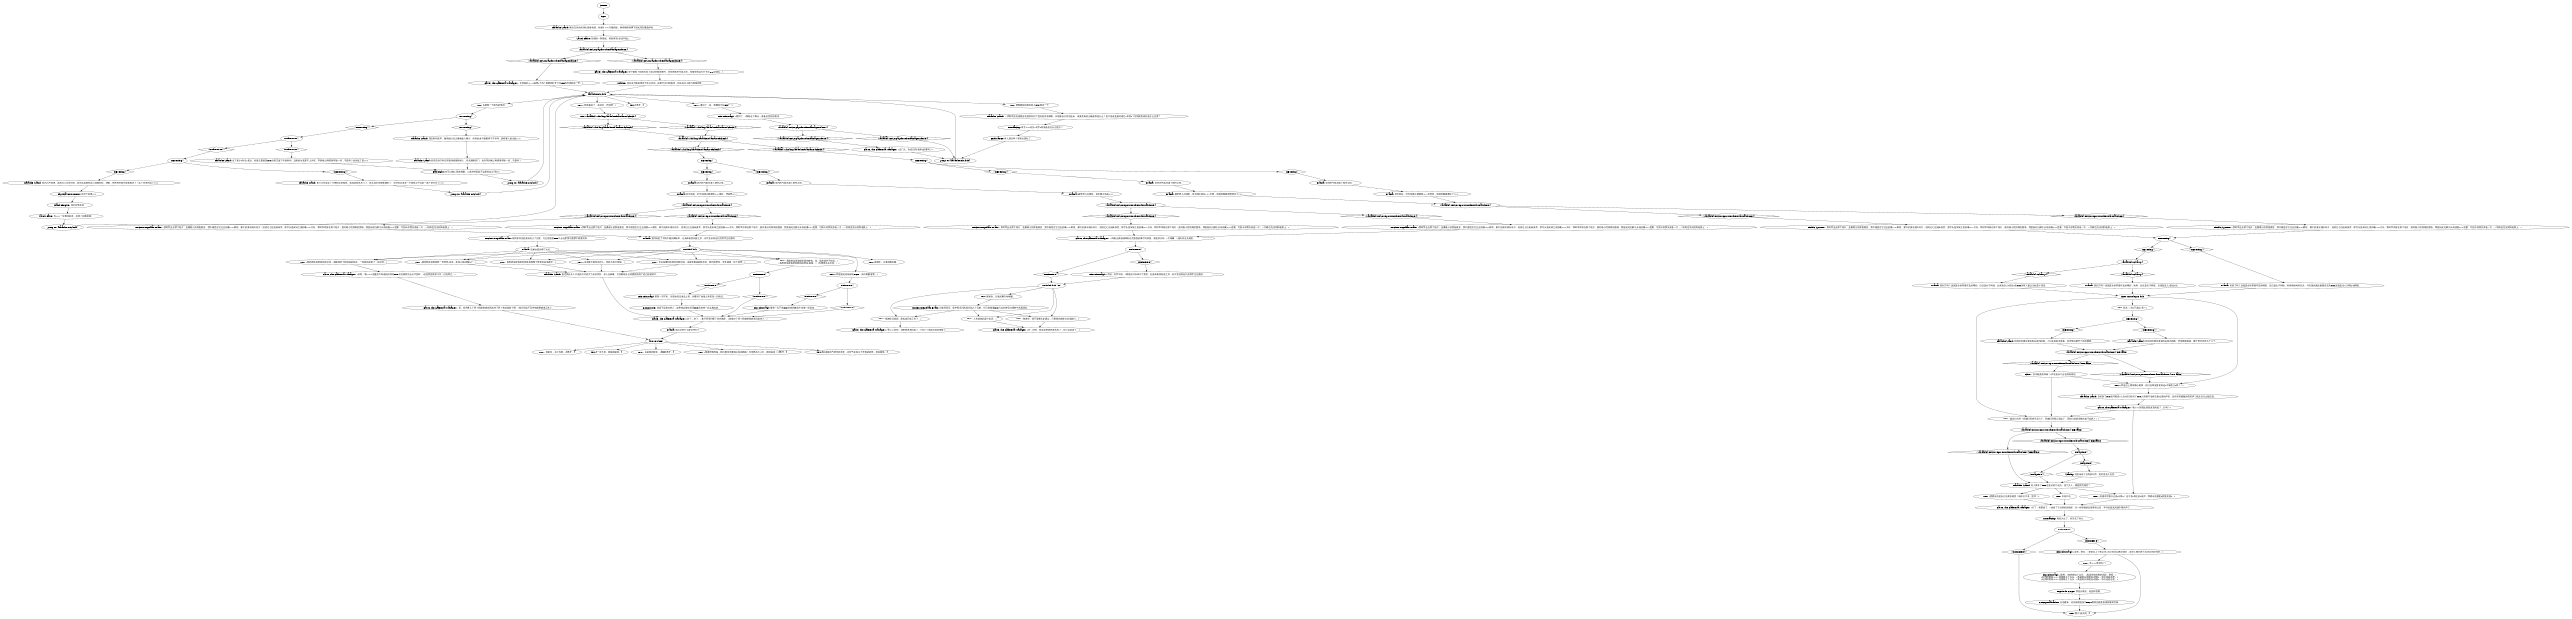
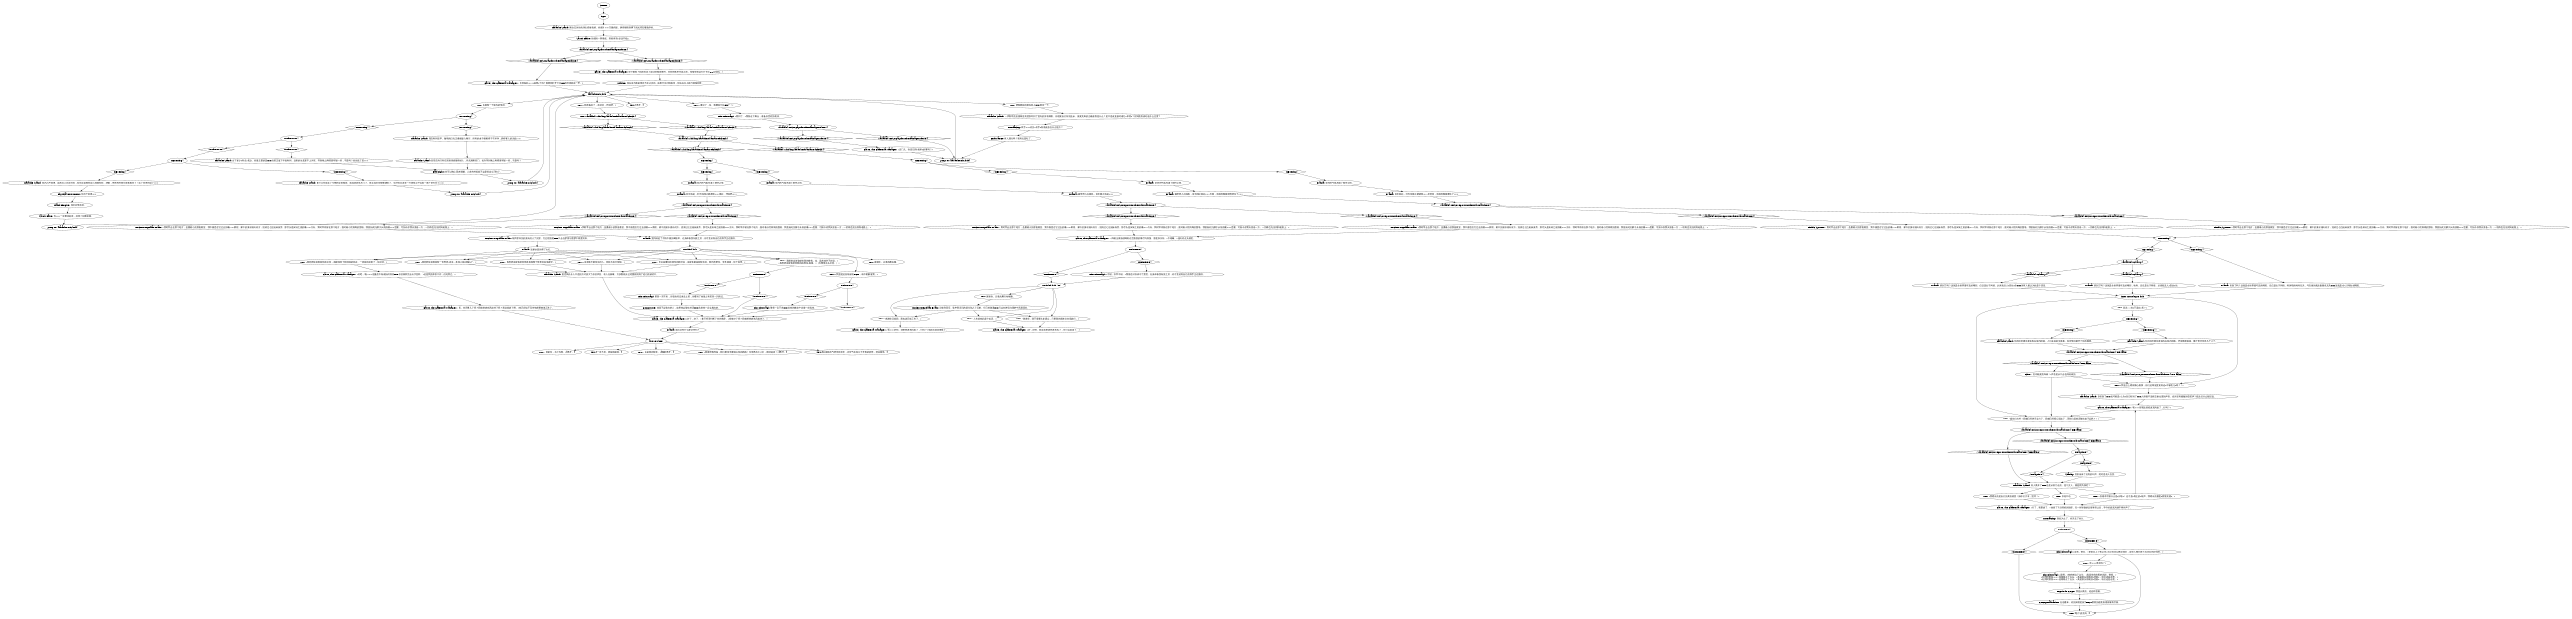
  digraph {
    n1 [label=START]
    n2 [label=input]
    n3 [label="Karaoke Stand: 舞台已为你的演出准备就绪。你感到……万籁俱寂，静得能听到脚下的光球在嘎吱作响。"]
    n4 [label="Savoir Faire: 你感到一阵晕眩。突然有些*步伐不稳*。"]
    n5 [label="Drama: 室内的气氛充满了期待之情。"]
    n6 [label="Drama: 音乐响起，灯光也随之被调暗……很好。开唱吧……"]
    n7 [label="Variable[\"TASK.report_to_the_tribunal_done\"]"]
    n8 [label="Half Light: 你可以晚上再来唱嘛。人多的时候就不会显得这么可怕了。"]
    n9 [label="Jump to: [karaoke mic hub]"]
    n10 [label="karaoke mic hub"]
    n11 [label="You: 谢谢你，古老的爬行动物脑。"]
    n12 [label="Ancient Reptilian Brain: 没收到回应。歌声那深沉的源头陷入了沉默。它已然隐退——只会在梦境与噩梦中再度回归。"]
    n13 [label="You: “人生就他妈是个笑话。”"]
    n14 [label="You: “谢谢你。我不需要太多观众，只要我的朋友们在场就行。”"]
    n15 [label="You: “感谢你迁就我。我也该回去工作了。”"]
    n16 [label="Garte, the Cafeteria Manager: “呃……好吧。我要把麦克风拔了，行吗？”他说完就直接拔了。"]
    n17 [label="You: 原地不动。"]
    n18 [label="Garte, the Cafeteria Manager: “行了，我要拔了。”他按了下点唱机的顶部。在一丝轻微的反馈噪音之后，手中的麦克风便不再作声了。"]
    n19 [label="Interfacing: 到此为止了。你失去了动力。"]
    n20 [label="Variable[\"TASK.pay_for_the_damages_done\"]"]
    n21 [label="Garte, the Cafeteria Manager: “没门儿。你还记得*账单*的事吗？”"]
    n22 [label="Jump to: [karaoke mic hub]"]
    n23 [label="You: “这首歌不献给任何人。我仅为自己歌唱。”"]
    n24 [label="Karaoke Stand: 麦克风以令人不适的方式放大了你的声音。有人在咳嗽。大多数观众已经重新回到了他们的谈话中。"]
    n25 [label="Garte, the Cafeteria Manager: “好了，好了。”餐厅经理打断了你的致辞。“准备好了吗？我都想把麦克风拔掉了。”"]
    n26 [label="Savoir Faire: 你……一定要动起来，好吗？别傻呆着。"]
    n27 [label="Jump to: [karaoke mic hub]"]
    n28 [label="Garte, the Cafeteria Manager: “好，好的。我这就要拔掉麦克风了，你可以退场了。”"]
    n29 [label="IsKimHere()"]
    n30 [label="IsKimHere()" shape=diamond]
    n31 [label="!(IsKimHere())" shape=diamond]
    n32 [label="Variable[\"TASK.report_to_the_tribunal_done\"]"]
    n33 [label="Variable[\"TASK.report_to_the_tribunal_done\"]" shape=diamond]
    n34 [label="!(Variable[\"TASK.report_to_the_tribunal_done\"])" shape=diamond]
    n35 [label="Limbic System: “我时常会去那个地方，圣桑最小的那座教堂。我不愿思念它过去的噢……辉煌。雾中的溪水涌向何方，流淌过七位姐妹身旁。那尽头是灰域之崖的噢……方向。我时常停留在那个地方，面对着小院四周的围墙。我曾如此沉醉于从前的噢……思量。可如今你我天涯各一方，一切再也无法回到老路上。”"]
    n36 [label="Limbic System: “我时常会去那个地方，圣桑最小的那座教堂。我不愿思念它过去的噢……辉煌。雾中的溪水涌向何方，流淌过七位姐妹身旁。那尽头是灰域之崖的噢……方向。我时常停留在那个地方，面对着小院四周的围墙。我曾如此沉醉于从前的噢……思量。可如今你我天涯各一方，一切再也无法回到老路上。”"]
    n37 [label="IsEvening()"]
    n38 [label="Variable[\"TASK.pay_for_the_damages_done\"]" shape=diamond]
    n39 [label="!(Variable[\"TASK.pay_for_the_damages_done\"])" shape=diamond]
    n40 [label="Garte, the Cafeteria Manager: “你准备好……*搞事*了吗？需要我打开卡拉OK的时候就说一声。”"]
    n41 [label="Garte, the Cafeteria Manager: 你干嘛呢？我跟你说了这仅限顾客使用。在你把账单付清之前，别指望我会打开卡拉OK点唱机。”"]
    n42 [label="Volition: 他在这方面是绝对不会让步的。如果不先付清账单，你站在台上就只能做彩排。"]
    n43 [label="You: 先观察一下室内的情况。"]
    n44 [label="IsMorning()"]
    n45 [label="IsMorning()" shape=diamond]
    n46 [label="!(IsMorning())" shape=diamond]
    n47 [label="IsAfternoon()"]
    n48 [label="IsAfternoon()" shape=diamond]
    n49 [label="!(IsAfternoon())" shape=diamond]
    n50 [label="Karaoke Stand: 台下多少*有点*观众。但最主要的是——当前正值下午觉时间。这里的生意算不上兴旺。等到晚上再唱更明智一些，不是吗？但你说了算……"]
    n51 [label="IsEvening()"]
    n52 [label="IsEvening()" shape=diamond]
    n53 [label="!(IsEvening())" shape=diamond]
    n54 [label="Ancient Reptilian Brain: “我时常会去那个地方，圣桑最小的那座教堂。我不愿思念它过去的噢……辉煌。雾中的溪水涌向何方，流淌过七位姐妹身旁。那尽头是灰域之崖的噢……方向。我时常停留在那个地方，面对着小院四周的围墙。我曾如此沉醉于从前的噢……思量。可如今你我天涯各一方，一切再也无法回到老路上。”"]
    n55 [label="Garte, the Cafeteria Manager: 一阵相当孤独的喝彩在空荡荡的餐厅内回荡。那是加尔特。“不错嘛。”他向你点头致意。"]
    n56 [label="IsKimHere()"]
    n57 [label="Kim Kitsuragi: “不错，非常不错。”警督也对你表示了赞赏。在身体恢复知觉之后，你才意识到自己的双手正在颤抖。"]
    n58 [label="Untitled hub (00)"]
    n59 [label="You: “我唱出的是自己的真实感受！操你们大爷，渣滓！”"]
    n60 [label="Kim Kitsuragi: “走吧，警官。”警督合上了笔记本“无论你怎么教训他们，这些人都分辨不出演出的好坏的。”"]
    n61 [label="You: “你……喜欢吗？”"]
    n62 [label="You: [放下麦克风。]"]
    n63 [label="Kim Kitsuragi: “是啊，”他稍稍点了点头。“真是彻头彻尾的悲剧，警探。”\n“杜博阿警探……”他稍稍点了点头。“真是彻头彻尾的*悲剧*，咱们还是走吧。”\n“杜博阿警督……”他稍稍点了点头。“真是彻头彻尾的*悲剧*，咱们还是走吧。”"]
    n64 [label="IsKimHere()" shape=diamond]
    n65 [label="!(IsKimHere())" shape=diamond]
    n66 [label="IsEvening()" shape=diamond]
    n67 [label="!(IsEvening())" shape=diamond]
    n68 [label="You: “我准备好了，加尔特，开始吧。”"]
    n69 [label="You: [离开。]"]
    n70 [label="You: “看好了，金。我要唱卡拉OK了！”"]
    n71 [label="You: 把嘴唇贴到麦克风上——测试一下。"]
    n72 [label="Karaoke Stand: 室内人声鼎沸。虽然没人注意到你，但你还是感到自己两腿发软。好嘛，突然有对情侣在看着你了！这下你更怯场了……"]
    n73 [label="Karaoke Stand: 餐厅已经清走了今晚的全部顾客。就连厨房也关门了。甚至连灯光都被调暗了。也许你应该在一片黑暗之中高歌一曲？快打烊了……"]
    n74 [label="Physical Instrument: 你大汗淋漓……"]
    n75 [label="Jump to: [karaoke mic hub]"]
    n76 [label="Karaoke Stand: 现在时间还早，微弱的日光正慢慢渗入餐厅。所有的桌子都擦得干干净净，静待客人的光临……"]
    n77 [label="Karaoke Stand: 目前店内只有在厨房里煮咖啡的人，尚无顾客登门。也许等到晚上再唱更明智一些，不是吗？"]
    n78 [label="You: [一言不发，神秘地退场。]"]
    n79 [label="You: “你根本不懂什么是*好歌*！这才是*真正的*歌声。我唱出的都是*真情实感*。”"]
    n80 [label="Drama: 室内响起了不情不愿的喝彩声。在身体恢复知觉之后，你才意识到自己的双手正在颤抖。"]
    n81 [label="Untitled hub"]
    n82 [label="You: “无论是哪位给我写的那封信，这首歌都是献给你的。我仍然爱你。非常感谢，你个混球。”"]
    n83 [label="You: “我想把这首歌献给加尔特，感谢他给了我演唱的机会。一切都太操蛋了，加尔特。”"]
    n84 [label="You: “我想把这首歌献给一击即溃·迈克，其他人都*弱爆*了。”"]
    n85 [label="You: 谢谢你，古老的爬虫脑。"]
    n86 [label="You: “我想把这首歌献给终将吞噬整个世界的灰域虚空。”"]
    n87 [label="You: “我想把这首歌献给我的搭档，金。虽然他并不在场。”\n“我想把这首歌献给我的搭档金·曷城。”（向警督点头示意。）”"]
    n88 [label="You: “我想把这首歌献给RCM，请不要解雇我。”"]
    n89 [label="Ancient Reptilian Brain: “我时常会去那个地方，圣桑最小的那座教堂。我不愿思念它过去的噢……辉煌。雾中的溪水涌向何方，流淌过七位姐妹身旁。那尽头是灰域之崖的噢……方向。我时常停留在那个地方，面对着小院四周的围墙。我曾如此沉醉于从前的噢……思量。可如今你我天涯各一方，一切再也无法回到老路上。”"]
    n90 [label="Garte, the Cafeteria Manager: “呃，你完事儿了吗？我能把麦克风拔掉了吗？我这就拔了啊。”他已经迫不及待地想要恢复正常了。"]
    n91 [label="are we done"]
    n92 [label="You: “这是我的荣幸。”[鞠躬离开。]"]
    n93 [label="You: “夜幕即将降临，我们要亲手缝制白色的风帆！全世界的工人们，团结起来！”[离开。]"]
    n94 [label="You: [以拔枪的气势伸出双手，向空气比划几下开枪的姿势，然后退场。]"]
    n95 [label="You: “感谢你，马丁内斯。”[离开。]"]
    n96 [label="Drama: 音乐响起，灯光也随之被调暗……突然间，你感到喉咙哽住了……"]
    n97 [label="Drama: 听到了吗？这就是全世界最可悲的喝彩。仅仅是出于同情。和演唱的时间无关，与在场的观众数量也无关——这就是*令人同情*的喝彩。"]
    n98 [label="inner monologue hub"]
    n99 [label="You: “我在台上唱得撕心裂肺，你们这帮混蛋觉得还*不够劲儿*吗？！”"]
    n100 [label="You: “操你们大爷！我都已经拼尽全力了。我都已经呕心沥血了，而你们居然还敢给老子起哄？！”"]
    n101 [label="You: 直说：“你*不喜欢*吧？”"]
    n102 [label="Variable[\"TASK.report_to_the_tribunal_done\"]" shape=diamond]
    n103 [label="!(Variable[\"TASK.report_to_the_tribunal_done\"])" shape=diamond]
    n104 [label="Ancient Reptilian Brain: “我时常会去那个地方，圣桑最小的那座教堂。我不愿思念它过去的噢……辉煌。雾中的溪水涌向何方，流淌过七位姐妹身旁。那尽头是灰域之崖的噢……方向。我时常停留在那个地方，面对着小院四周的围墙。我曾如此沉醉于从前的噢……思量。可如今你我天涯各一方，一切再也无法回到老路上。”"]
    n105 [label="Ancient Reptilian Brain: “我时常会去那个地方，圣桑最小的那座教堂。我不愿思念它过去的噢……辉煌。雾中的溪水涌向何方，流淌过七位姐妹身旁。那尽头是灰域之崖的噢……方向。我时常停留在那个地方，面对着小院四周的围墙。我曾如此沉醉于从前的噢……思量。可如今你我天涯各一方，一切再也无法回到老路上。”"]
    n106 [label="IsKimHere()"]
    n107 [label="IsKimHere()" shape=diamond]
    n108 [label="!(IsKimHere())" shape=diamond]
    n109 [label="Kim Kitsuragi: 警督一言不发，但在他转过身去之前，你看到了他脸上有笑容一闪而过。"]
    n110 [label="Composure: 他是不会脸红的人，如果他会脸红的话——此刻他一定会脸红的。"]
    n111 [label="Drama: 最后还有什么要交待吗？"]
    n112 [label="Inland Empire: 他们会恨你的。"]
    n113 [label="Garte, the Cafeteria Manager: “好吧，呃……”他显然不知该如何回应——你的致辞完全出乎意料。“这是我的本职工作，仅此而已。”"]
    n114 [label="Drama: 室内的气氛充满了期待之情。"]
    n115 [label="Drama: 磁带滑入点唱机，音乐随之响起……"]
    n116 [label="Variable[\"TASK.report_to_the_tribunal_done\"]"]
    n117 [label="Variable[\"tc.harry\"]"]
    n118 [label="Variable[\"tc.harry\"]" shape=diamond]
    n119 [label="!(Variable[\"tc.harry\"])" shape=diamond]
    n120 [label="Drama: 听到了吗？这就是全世界最可悲的喝彩，哈利。仅仅是出于同情。从来就没人*喜欢*你。"]
    n121 [label="Drama: 听到了吗？这就是全世界最可悲的喝彩。仅仅是出于同情。从来就没人*喜欢*你——所有人都认为你是个笑话。"]
    n122 [label="Endurance: 有人想吐吗？我有点想吐了。"]
    n123 [label="Variable[\"TASK.report_to_the_tribunal_done\"] == false"]
    n124 [label="Variable[\"TASK.report_to_the_tribunal_done\"] == false" shape=diamond]
    n125 [label="!(Variable[\"TASK.report_to_the_tribunal_done\"] == false)" shape=diamond]
    n126 [label="Glen: “别冲着麦克风喊！”声音是从工会包间传来的。"]
    n127 [label="Karaoke Stand: 你听到了——也可能是*认为*自己听到了——人群因不适而交换位置的声音。也许还有细微的窃笑声？观众们什么都没说。"]
    n128 [label="Karaoke Stand: 一声刺耳的反馈噪音突然惊吓到了室内的所有顾客。你感觉自己特别业余。握麦克风的正确姿势是什么？是不是该直接对着它*开唱*？你到底应该站在什么位置？"]
    n129 [label="Interfacing: 双手……你的*双手*到底该放在什么地方？"]
    n130 [label="IsEvening()"]
    n131 [label="IsEvening()" shape=diamond]
    n132 [label="!(IsEvening())" shape=diamond]
    n133 [label="Karaoke Stand: 你的话语通过麦克风在室内回荡。人们在远处交谈着。有对情侣避开了你的视线。"]
    n134 [label="Karaoke Stand: 你的话语通过麦克风在室内回荡。声音稀稀落落。餐厅里已经没几个人了。"]
    n135 [label="Esprit de Corps: 我是认真的。他这样想着。"]
    n136 [label="Conceptualization: 在他看来，你的演唱把身为RCM警察的感受表现得淋漓尽致。"]
    n137 [label="Drama: 磁带滑入点唱机，音乐随之响起……天呐，你感到喉咙突然哽住了……"]
    n138 [label="You: Variable[\"whirling.karaoke_drama_redcheck\"]"]
    n139 [label="Variable[\"whirling.karaoke_drama_redcheck\"]" shape=diamond]
    n140 [label="!(Variable[\"whirling.karaoke_drama_redcheck\"])" shape=diamond]
    n141 [label="Variable[\"whirling.karaoke_drama_redcheck\"]"]
    n142 [label="Variable[\"whirling.karaoke_drama_redcheck\"]" shape=diamond]
    n143 [label="!(Variable[\"whirling.karaoke_drama_redcheck\"])" shape=diamond]
    n144 [label="Kim Kitsuragi: “看到了。”警督走下舞台，准备欣赏你的表演。"]
    n145 [label="Variable[\"TASK.pay_for_the_damages_done\"]"]
    n146 [label="Variable[\"TASK.pay_for_the_damages_done\"]" shape=diamond]
    n147 [label="!(Variable[\"TASK.pay_for_the_damages_done\"])" shape=diamond]
    n148 [label="Variable[\"TASK.report_to_the_tribunal_done\"] == false"]
    n149 [label="Garte, the Cafeteria Manager: “呃……那我这就把麦克风拔了，行吗？”"]
    n150 [label="Variable[\"TASK.report_to_the_tribunal_done\"] == false" shape=diamond]
    n151 [label="!(Variable[\"TASK.report_to_the_tribunal_done\"] == false)" shape=diamond]
    n152 [label="IsKimHere()"]
    n153 [label="IsKimHere()" shape=diamond]
    n154 [label="!(IsKimHere())" shape=diamond]
    n155 [label="Kim Kitsuragi: 警督一言不发——但他的微笑中含着一丝忧伤。"]
    n156 [label="IsEvening()"]
    n157 [label="IsEvening()"]
    n158 [label="IsEvening()" shape=diamond]
    n159 [label="!(IsEvening())" shape=diamond]
    n160 [label="IsEvening()" shape=diamond]
    n161 [label="!(IsEvening())" shape=diamond]
    n162 [label="IsDaytime()"]
    n163 [label="Karaoke Stand: 有人离开了——还是从前门走的。是个女人。都是因为你吧？"]
    n164 [label="IsDaytime()" shape=diamond]
    n165 [label="!(IsDaytime())" shape=diamond]
    n166 [label="Variable[\"TASK.report_to_the_tribunal_done\"]" shape=diamond]
    n167 [label="!(Variable[\"TASK.report_to_the_tribunal_done\"])" shape=diamond]
    n168 [label="Drama: 室内的气氛充满了期待之情。"]
    n169 [label="Ancient Reptilian Brain: 歌声那深沉的源头陷入了沉默。它已然隐退——只会在梦境与噩梦中再度回归。"]
    n170 [label="Drama: 这家伙真的帮了大忙。"]
    n171 [label="Shanky: 后排传来了尖利的叫声。绝对是有人在笑。"]
    n172 [label="Drama: 室内的气氛充满了期待之情。"]
    n1 -> n2
    n2 -> n3
    n3 -> n4
    n4 -> n20
    n5 -> n6
    n6 -> n7
    n7 -> n102
    n7 -> n103
    n8 -> n9
    n9 -> n10
    n10 -> n43
    n10 -> n68
    n10 -> n69
    n10 -> n70
    n10 -> n71
    n11 -> n12
    n12 -> n13
    n12 -> n14
    n12 -> n15
    n13 -> n28
    n14 -> n28
    n15 -> n16
    n17 -> n18
    n18 -> n19
    n19 -> n29
    n20 -> n38
    n20 -> n39
    n21 -> n22
    n22 -> n10
    n23 -> n24
    n24 -> n25
    n25 -> n111
    n26 -> n27
    n27 -> n10
    n29 -> n30
    n29 -> n31
    n30 -> n60
    n31 -> n62
    n32 -> n33
    n32 -> n34
    n33 -> n35
    n34 -> n36
    n35 -> n37
    n36 -> n37
    n37 -> n66
    n37 -> n67
    n38 -> n40
    n39 -> n41
    n40 -> n10
    n41 -> n42
    n42 -> n10
    n43 -> n44
    n44 -> n45
    n44 -> n46
    n45 -> n76
    n46 -> n47
    n47 -> n48
    n47 -> n49
    n48 -> n50
    n49 -> n51
    n50 -> n8
    n51 -> n52
    n51 -> n53
    n52 -> n72
    n53 -> n73
    n54 -> n55
    n55 -> n56
    n56 -> n64
    n56 -> n65
    n57 -> n58
    n58 -> n11
    n58 -> n13
    n58 -> n14
    n58 -> n15
    n59 -> n18
    n60 -> n61
    n60 -> n62
    n61 -> n63
    n63 -> n135
    n64 -> n57
    n65 -> n58
    n66 -> n117
    n67 -> n97
    n68 -> n138
    n70 -> n144
    n71 -> n128
    n72 -> n74
    n73 -> n75
    n74 -> n112
    n75 -> n10
    n76 -> n77
    n77 -> n8
    n79 -> n18
    n80 -> n81
    n81 -> n23
    n81 -> n82
    n81 -> n83
    n81 -> n84
    n81 -> n85
    n81 -> n86
    n81 -> n87
    n81 -> n88
    n82 -> n24
    n83 -> n113
    n84 -> n24
    n86 -> n24
    n87 -> n106
    n88 -> n152
    n89 -> n55
    n90 -> n91
    n91 -> n78
    n91 -> n92
    n91 -> n93
    n91 -> n94
    n91 -> n95
    n96 -> n32
    n97 -> n98
    n98 -> n99
    n98 -> n100
    n98 -> n101
    n99 -> n127
    n100 -> n148
    n101 -> n130
    n102 -> n104
    n103 -> n105
    n104 -> n80
    n105 -> n80
    n106 -> n107
    n106 -> n108
    n107 -> n109
    n108 -> n25
    n109 -> n110
    n110 -> n25
    n111 -> n91
    n112 -> n26
    n113 -> n90
    n114 -> n115
    n115 -> n116
    n116 -> n166
    n116 -> n167
    n117 -> n118
    n117 -> n119
    n118 -> n120
    n119 -> n121
    n120 -> n98
    n121 -> n98
    n122 -> n22
    n123 -> n124
    n123 -> n125
    n124 -> n126
    n125 -> n99
    n126 -> n99
    n126 -> n100
    n127 -> n149
    n128 -> n129
    n129 -> n122
    n130 -> n131
    n130 -> n132
    n131 -> n133
    n132 -> n134
    n133 -> n123
    n134 -> n123
    n135 -> n136
    n136 -> n62
    n137 -> n32
    n138 -> n139
    n138 -> n140
    n139 -> n141
    n140 -> n141
    n141 -> n142
    n141 -> n143
    n142 -> n156
    n143 -> n157
    n144 -> n145
    n145 -> n146
    n145 -> n147
    n146 -> n22
    n147 -> n21
    n148 -> n150
    n148 -> n151
-   n149 -> n79
+   n79 -> n149
    n149 -> n100
    n150 -> n162
    n151 -> n163
    n152 -> n153
    n152 -> n154
    n153 -> n155
    n154 -> n25
    n155 -> n25
    n156 -> n158
    n156 -> n159
    n157 -> n160
    n157 -> n161
    n158 -> n5
    n159 -> n114
    n160 -> n172
    n161 -> n168
    n162 -> n164
    n162 -> n165
    n163 -> n17
    n163 -> n59
    n163 -> n79
    n164 -> n171
    n165 -> n163
    n166 -> n89
    n167 -> n54
    n168 -> n137
    n169 -> n170
    n170 -> n23
    n170 -> n82
    n170 -> n83
    n170 -> n84
    n170 -> n86
    n170 -> n87
    n171 -> n163
    n172 -> n96
  }
